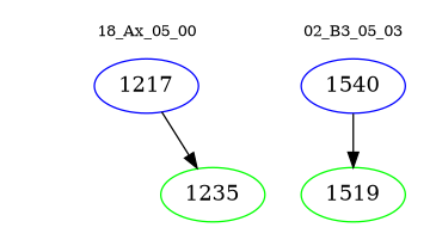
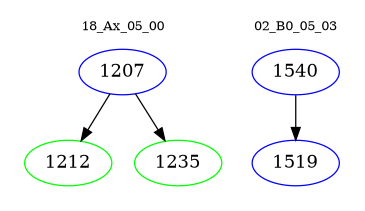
  digraph {
    node [color=green]
    edge [color=black]
-   n1 [color=blue label=1217]
+   n1 [color=blue label=1207]
+   n2 [label=1212]
    n3 [label=1235]
    n4 [color=blue label=1540]
-   n5 [label=1519]
+   n5 [color=blue label=1519]
    subgraph cluster_1 {
      color=white
      fontsize=10
      label="18_Ax_05_00"
      n1
+     n2
      n3
    }
    subgraph cluster_2 {
      color=white
      fontsize=10
-     label="02_B3_05_03"
+     label="02_B0_05_03"
      n4
      n5
    }
+   n1 -> n2
    n1 -> n3
    n4 -> n5
  }
